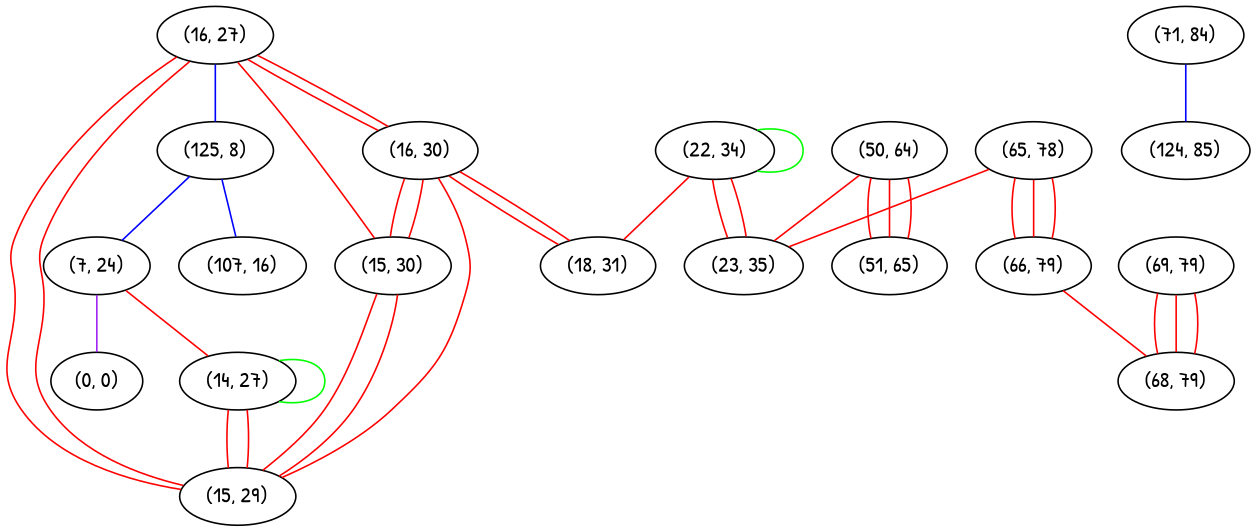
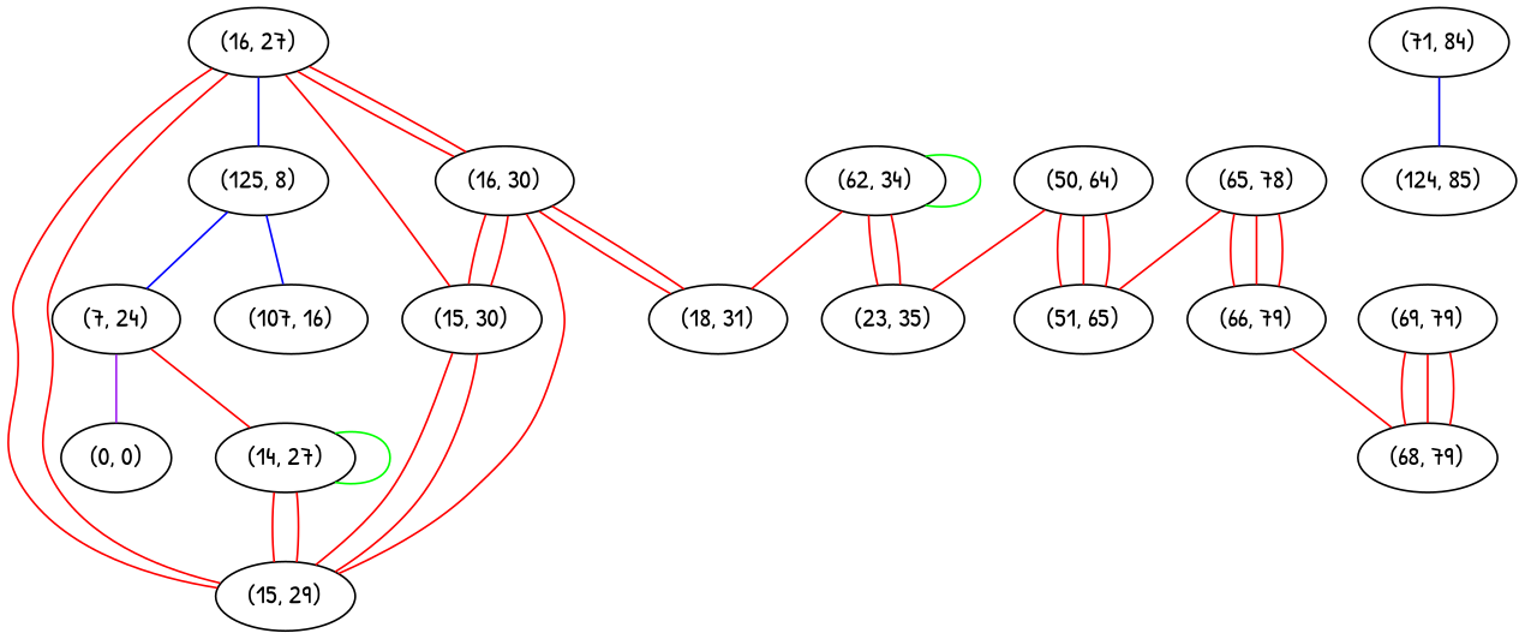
  graph {
    fontname="Patrick Hand"
    node [fontname="Patrick Hand"]
    edge [color=red fontname="Patrick Hand" weight=1]
    n1 [label="(16, 27)"]
    "(125, 8)"
    "(16, 30)"
    "(15, 30)"
    "(15, 29)"
    "(7, 24)"
    "(107, 16)"
    "(18, 31)"
    "(50, 64)"
    "(23, 35)"
    "(51, 65)"
-   "(22, 34)"
+   "(22, 34)" [label="(62, 34)"]
    "(0, 0)"
    "(14, 27)"
    "(69, 79)"
    "(68, 79)"
    "(65, 78)"
    "(66, 79)"
    "(71, 84)"
    "(124, 85)"
    n1 -- "(125, 8)" [color=blue weight=3]
    n1 -- "(16, 30)"
    n1 -- "(16, 30)"
    n1 -- "(15, 30)"
    n1 -- "(15, 29)"
    n1 -- "(15, 29)"
    "(125, 8)" -- "(7, 24)" [color=blue weight=3]
    "(125, 8)" -- "(107, 16)" [color=blue weight=3]
    "(16, 30)" -- "(15, 30)"
    "(16, 30)" -- "(15, 30)"
    "(16, 30)" -- "(15, 29)"
    "(16, 30)" -- "(18, 31)"
    "(16, 30)" -- "(18, 31)"
    "(15, 30)" -- "(15, 29)"
    "(15, 30)" -- "(15, 29)"
    "(7, 24)" -- "(0, 0)" [color=purple weight=4]
    "(7, 24)" -- "(14, 27)"
    "(50, 64)" -- "(23, 35)"
    "(50, 64)" -- "(51, 65)"
    "(50, 64)" -- "(51, 65)"
    "(50, 64)" -- "(51, 65)"
    "(22, 34)" -- "(18, 31)"
    "(22, 34)" -- "(23, 35)"
    "(22, 34)" -- "(23, 35)"
    "(22, 34)" -- "(22, 34)" [color=green weight=2]
    "(14, 27)" -- "(15, 29)"
    "(14, 27)" -- "(15, 29)"
    "(14, 27)" -- "(14, 27)" [color=green weight=2]
    "(69, 79)" -- "(68, 79)"
    "(69, 79)" -- "(68, 79)"
    "(69, 79)" -- "(68, 79)"
-   "(65, 78)" -- "(23, 35)"
+   "(65, 78)" -- "(51, 65)"
    "(65, 78)" -- "(66, 79)"
    "(65, 78)" -- "(66, 79)"
    "(65, 78)" -- "(66, 79)"
    "(66, 79)" -- "(68, 79)"
    "(71, 84)" -- "(124, 85)" [color=blue weight=3]
  }
